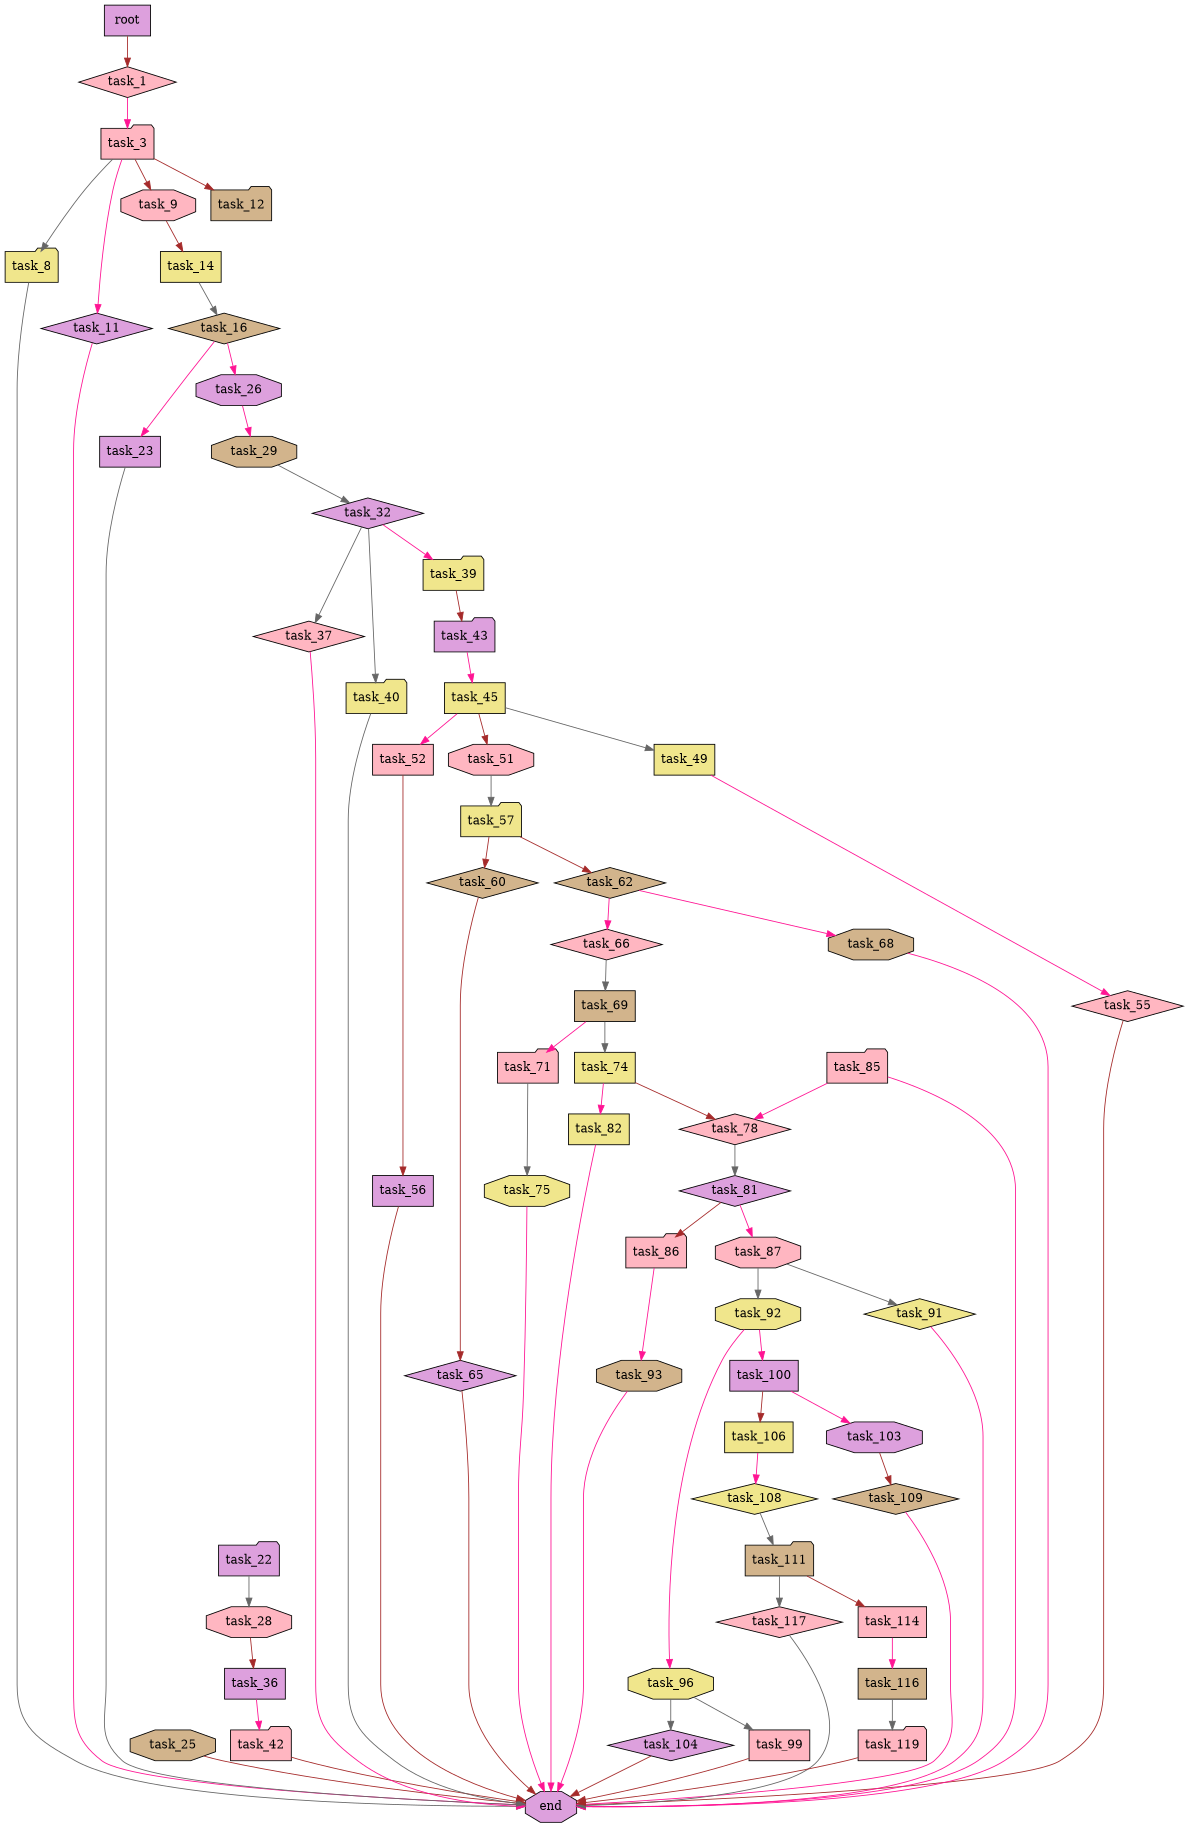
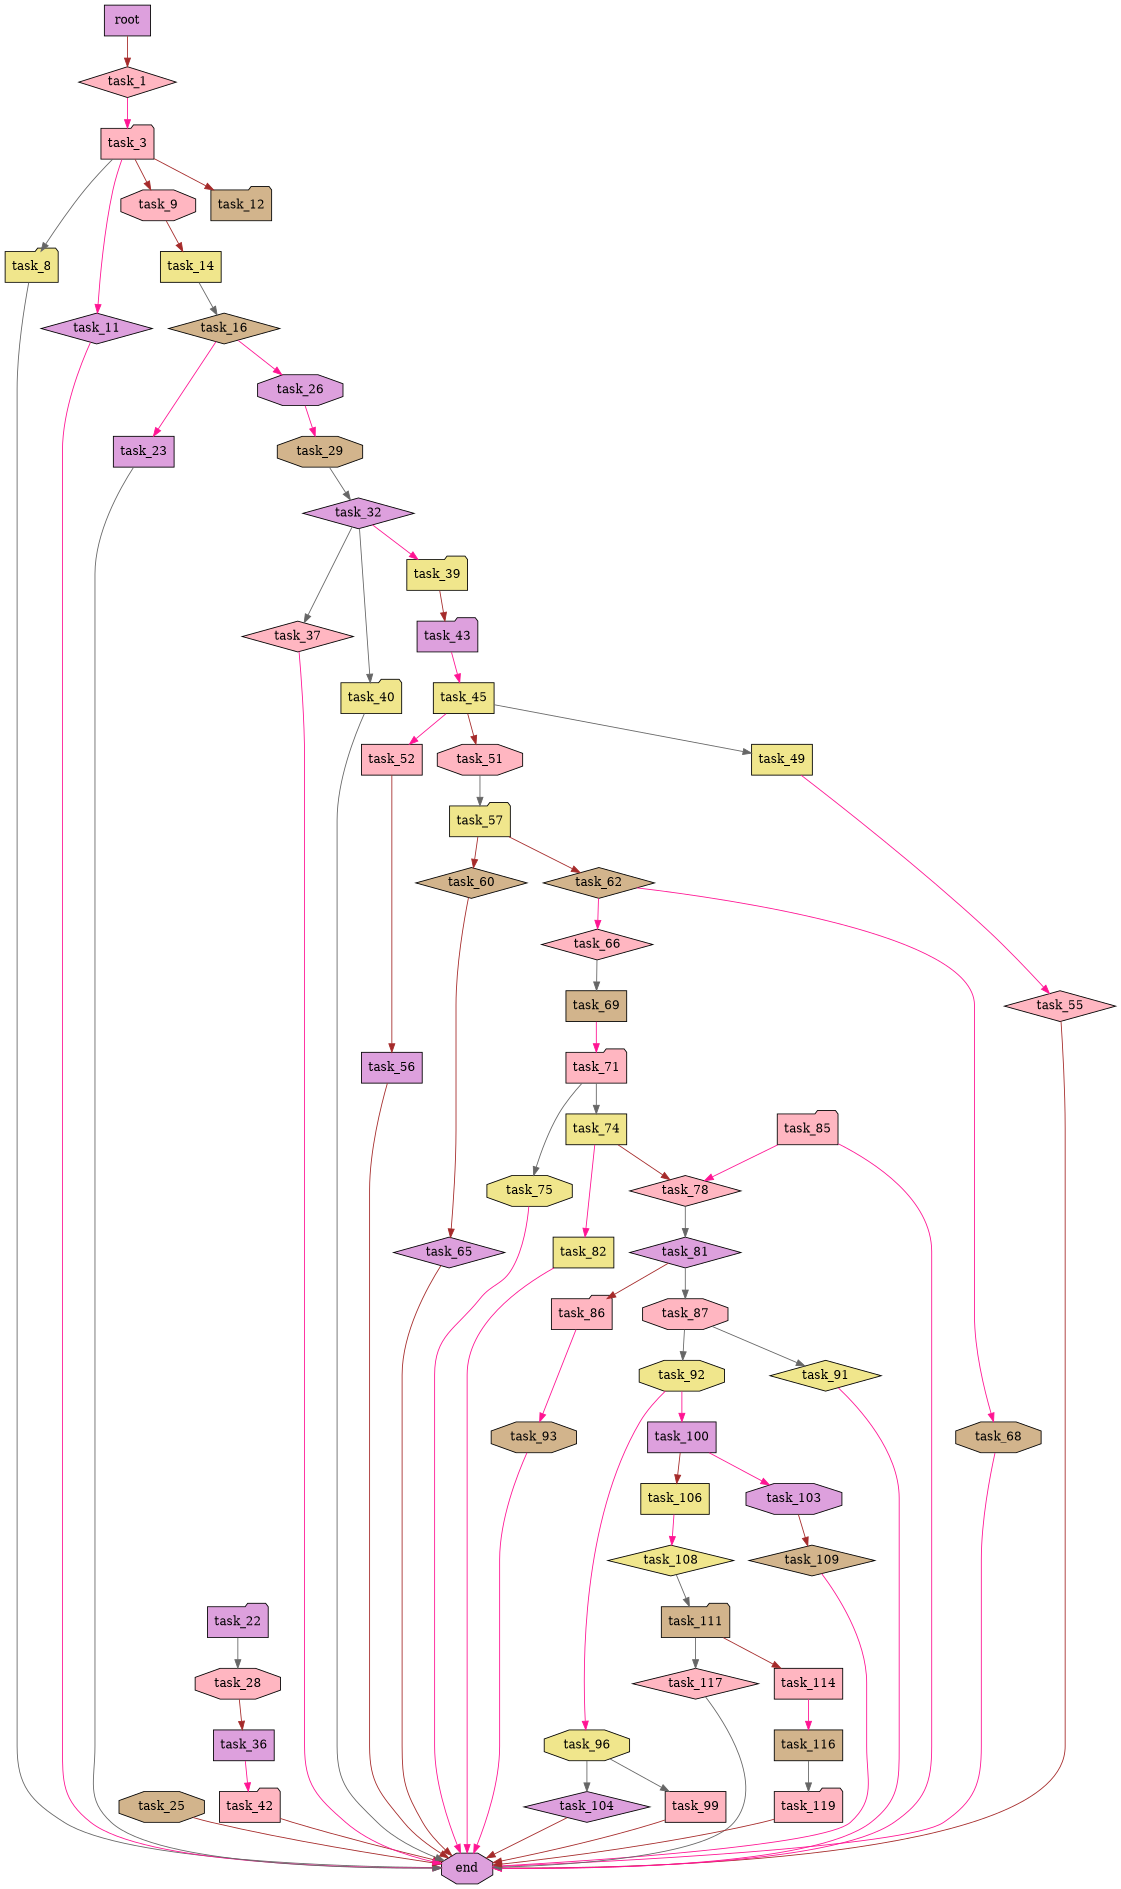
  digraph {
    node [fillcolor=lightpink shape=diamond style=filled]
    edge [color=deeppink]
    root [fillcolor=plum shape=box]
    task_1
    task_3 [shape=folder]
    task_8 [fillcolor=khaki shape=folder]
    task_9 [shape=octagon]
    task_11 [fillcolor=plum]
    task_12 [fillcolor=tan shape=folder]
    end [fillcolor=plum shape=octagon]
    task_14 [fillcolor=khaki shape=box]
    task_16 [fillcolor=tan]
    task_23 [fillcolor=plum shape=box]
    task_26 [fillcolor=plum shape=octagon]
    task_22 [fillcolor=plum shape=folder]
    task_28 [shape=octagon]
    task_25 [fillcolor=tan shape=octagon]
    task_29 [fillcolor=tan shape=octagon]
    task_32 [fillcolor=plum]
    task_36 [fillcolor=plum shape=box]
    task_42 [shape=folder]
    task_37
    task_39 [fillcolor=khaki shape=folder]
    task_40 [fillcolor=khaki shape=folder]
    task_43 [fillcolor=plum shape=folder]
    task_45 [fillcolor=khaki shape=box]
    task_49 [fillcolor=khaki shape=box]
    task_51 [shape=octagon]
    task_52 [shape=box]
    task_55
    task_57 [fillcolor=khaki shape=folder]
    task_56 [fillcolor=plum shape=box]
    task_60 [fillcolor=tan]
    task_62 [fillcolor=tan]
    task_65 [fillcolor=plum]
    task_66
    task_68 [fillcolor=tan shape=octagon]
    task_69 [fillcolor=tan shape=box]
    task_71 [shape=folder]
    task_74 [fillcolor=khaki shape=box]
    task_75 [fillcolor=khaki shape=octagon]
    task_78
    task_82 [fillcolor=khaki shape=box]
    task_81 [fillcolor=plum]
    task_86 [shape=folder]
    task_87 [shape=octagon]
    task_85 [shape=folder]
    task_93 [fillcolor=tan shape=octagon]
    task_91 [fillcolor=khaki]
    task_92 [fillcolor=khaki shape=octagon]
    task_96 [fillcolor=khaki shape=octagon]
    task_100 [fillcolor=plum shape=box]
    task_99 [shape=box]
    task_104 [fillcolor=plum]
    task_103 [fillcolor=plum shape=octagon]
    task_106 [fillcolor=khaki shape=box]
    task_109 [fillcolor=tan]
    task_108 [fillcolor=khaki]
    task_111 [fillcolor=tan shape=folder]
    task_114 [shape=box]
    task_117
    task_116 [fillcolor=tan shape=box]
    task_119 [shape=folder]
    root -> task_1 [color=brown]
    task_1 -> task_3
    task_3 -> task_8 [color=gray40]
    task_3 -> task_9 [color=brown]
    task_3 -> task_11
    task_3 -> task_12 [color=brown]
    task_8 -> end [color=gray40]
    task_9 -> task_14 [color=brown]
    task_11 -> end
    task_14 -> task_16 [color=gray40]
    task_16 -> task_23
    task_16 -> task_26
    task_23 -> end [color=gray40]
    task_26 -> task_29
    task_22 -> task_28 [color=gray40]
    task_28 -> task_36 [color=brown]
    task_25 -> end [color=brown]
    task_29 -> task_32 [color=gray40]
    task_32 -> task_37 [color=gray40]
    task_32 -> task_39
    task_32 -> task_40 [color=gray40]
    task_36 -> task_42
    task_42 -> end [color=brown]
    task_37 -> end
    task_39 -> task_43 [color=brown]
    task_40 -> end [color=gray40]
    task_43 -> task_45
    task_45 -> task_49 [color=gray40]
    task_45 -> task_51 [color=brown]
    task_45 -> task_52
    task_49 -> task_55
    task_51 -> task_57 [color=gray40]
    task_52 -> task_56 [color=brown]
    task_55 -> end [color=brown]
    task_57 -> task_60 [color=brown]
    task_57 -> task_62 [color=brown]
    task_56 -> end [color=brown]
    task_60 -> task_65 [color=brown]
    task_62 -> task_66
    task_62 -> task_68
    task_65 -> end [color=brown]
    task_66 -> task_69 [color=gray40]
    task_68 -> end
    task_69 -> task_71
-   task_69 -> task_74 [color=gray40]
+   task_71 -> task_74 [color=gray40]
    task_71 -> task_75 [color=gray40]
    task_74 -> task_78 [color=brown]
    task_74 -> task_82
    task_75 -> end
    task_78 -> task_81 [color=gray40]
    task_82 -> end
    task_81 -> task_86 [color=brown]
-   task_81 -> task_87
+   task_81 -> task_87 [color=gray40]
    task_86 -> task_93
    task_87 -> task_91 [color=gray40]
    task_87 -> task_92 [color=gray40]
    task_85 -> end
    task_85 -> task_78
    task_93 -> end
    task_91 -> end
    task_92 -> task_96
    task_92 -> task_100
    task_96 -> task_99 [color=gray40]
    task_96 -> task_104 [color=gray40]
    task_100 -> task_103
    task_100 -> task_106 [color=brown]
    task_99 -> end [color=brown]
    task_104 -> end [color=brown]
    task_103 -> task_109 [color=brown]
    task_106 -> task_108
    task_109 -> end
    task_108 -> task_111 [color=gray40]
    task_111 -> task_114 [color=brown]
    task_111 -> task_117 [color=gray40]
    task_114 -> task_116
    task_117 -> end [color=gray40]
    task_116 -> task_119 [color=gray40]
    task_119 -> end [color=brown]
  }
